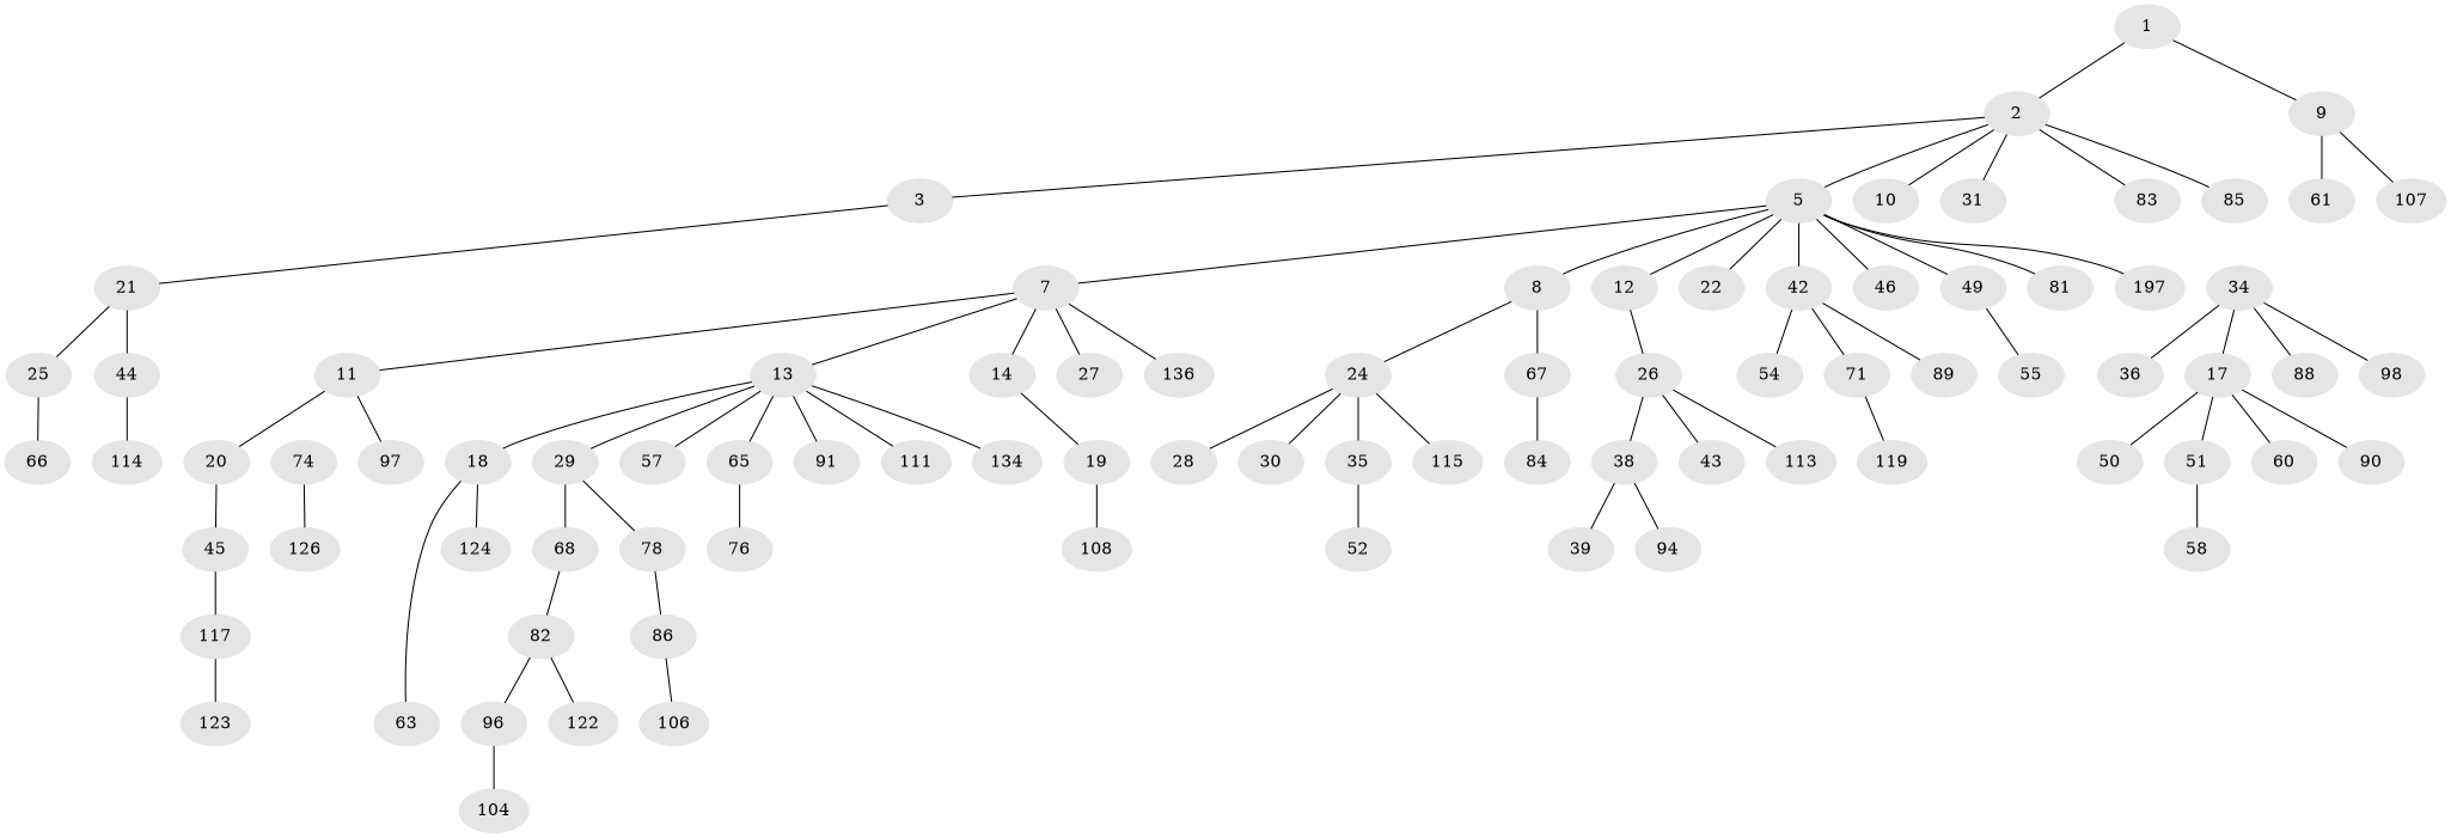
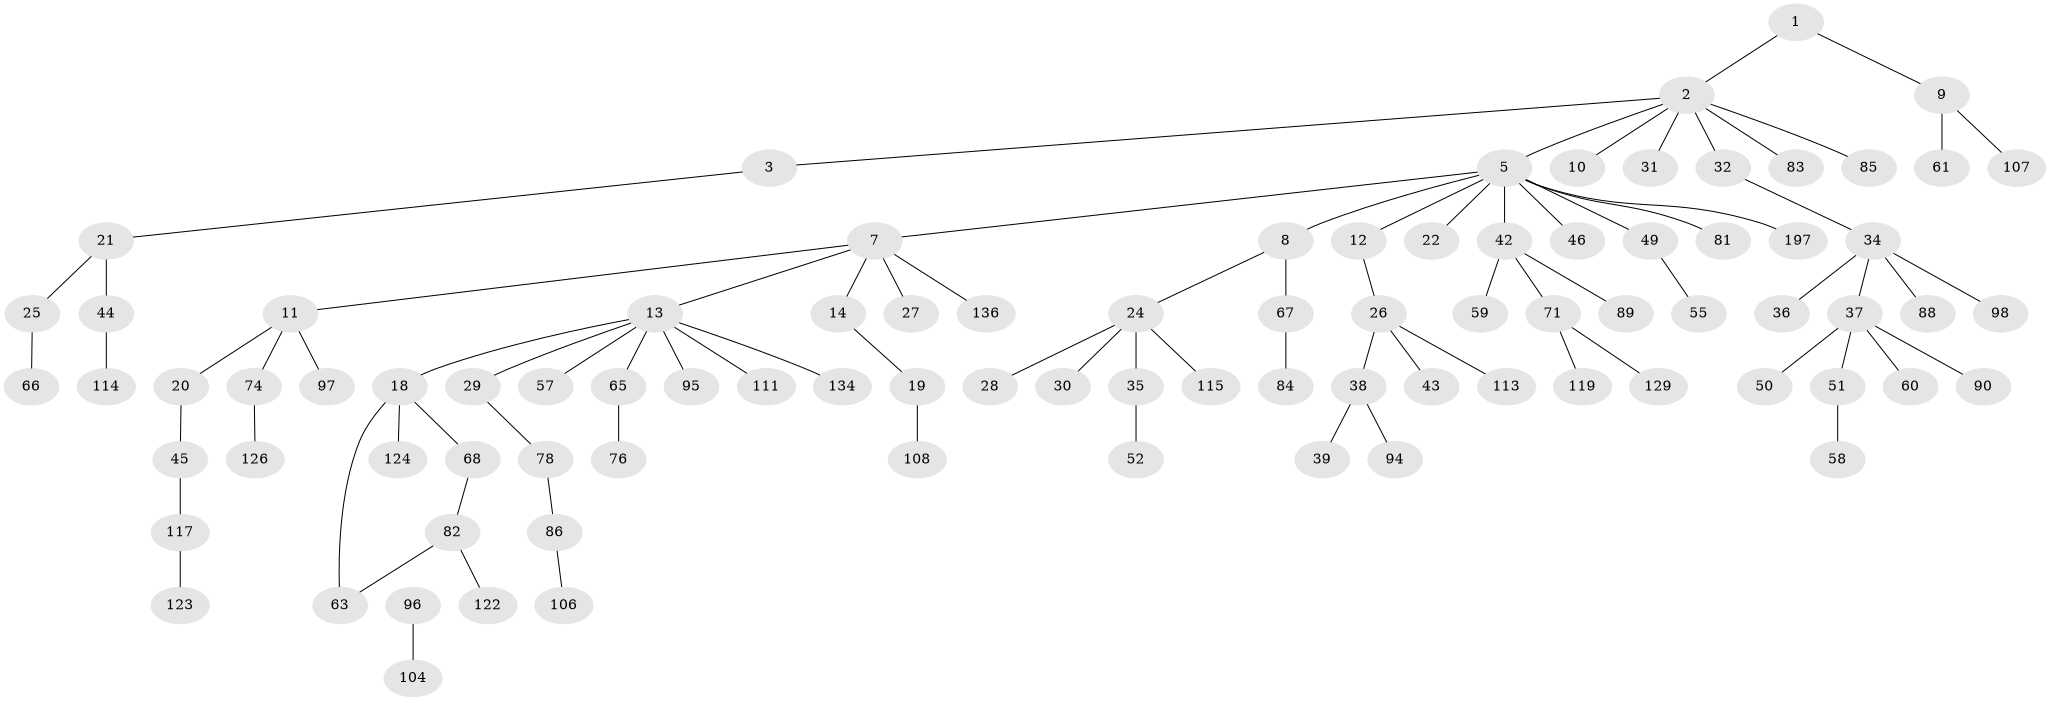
  graph {
    node [color=gray90 style=filled]
    1 [super="+17"]
    2 [super="+4"]
    9 [super="+15"]
    3
    5 [super="+6"]
    10 [super="+69"]
    31
+   32 [super="+99"]
    83
    85
    61 [super="+131"]
    107
    21 [super="+40"]
    7 [super="+100"]
    8 [super="+135"]
    12 [super="+118"]
    22 [super="+53"]
    42 [super="+48"]
    46 [super="+116"]
    49 [super="+72"]
    81
    n22 [label=197]
    34 [super="+92"]
    25 [super="+120"]
    44 [super="+54"]
    11 [super="+79"]
    13 [super="+16"]
    14 [super="+93"]
    27
    136
    24 [super="+64"]
    67 [super="+75"]
    26 [super="+101"]
-   59 [label=54]
+   59
    71 [super="+80"]
    89
    55
    20
    74
    97
    18 [super="+70"]
    29
    57
    65 [super="+121"]
-   95 [super="+133" label=91]
+   95 [super="+133"]
    111
    134
    19 [super="+23"]
    28 [super="+56"]
    30 [super="+62"]
    35 [super="+112"]
    115
    84
    45 [super="+73"]
    126 [super="+128"]
    38 [super="+47"]
    43 [super="+109"]
    113
    63
    68
    124
    78 [super="+105"]
    76
    108 [super="+130"]
    82 [super="+87"]
    117
    66 [super="+91"]
    114
    52
    39 [super="+41"]
    94 [super="+110"]
    86 [super="+103"]
    36 [super="+77"]
-   37 [label=17]
+   37
    88
    98 [super="+102"]
    50
    51 [super="+132"]
    60 [super="+137"]
    90
    58
    119
+   129
    123
    96
    122
    106 [super="+125"]
    104
    1 -- 2
    1 -- 9
    2 -- 3
    2 -- 5
    2 -- 10
    2 -- 31
+   2 -- 32
    2 -- 83
    2 -- 85
    9 -- 61
    9 -- 107
    3 -- 21
    5 -- 7
    5 -- 8
    5 -- 12
    5 -- 22
    5 -- 42
    5 -- 46
    5 -- 49
    5 -- 81
    5 -- n22
+   32 -- 34
    21 -- 25
    21 -- 44
    7 -- 11
    7 -- 13
    7 -- 14
    7 -- 27
    7 -- 136
    8 -- 24
    8 -- 67
    12 -- 26
    42 -- 59
    42 -- 71
    42 -- 89
    49 -- 55
    34 -- 36
    34 -- 37
    34 -- 88
    34 -- 98
    25 -- 66
    44 -- 114
    11 -- 20
+   11 -- 74
    11 -- 97
    13 -- 18
    13 -- 29
    13 -- 57
    13 -- 65
    13 -- 95
    13 -- 111
    13 -- 134
    14 -- 19
    24 -- 28
    24 -- 30
    24 -- 35
    24 -- 115
    67 -- 84
    26 -- 38
    26 -- 43
    26 -- 113
    71 -- 119
+   71 -- 129
    20 -- 45
    74 -- 126
    18 -- 63
-   29 -- 68
+   18 -- 68
    18 -- 124
    29 -- 78
    65 -- 76
    19 -- 108
    35 -- 52
    45 -- 117
    38 -- 39
    38 -- 94
    68 -- 82
    78 -- 86
-   82 -- 96
+   82 -- 63
    82 -- 122
    117 -- 123
    86 -- 106
    37 -- 50
    37 -- 51
    37 -- 60
    37 -- 90
    51 -- 58
    96 -- 104
  }
